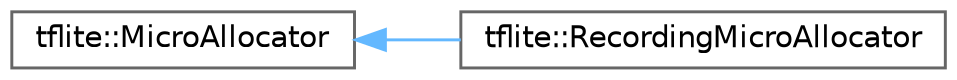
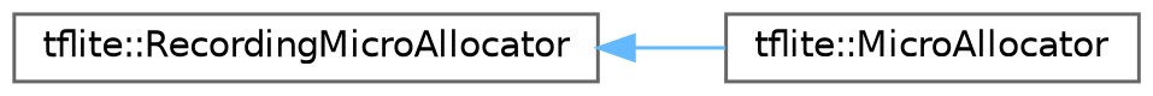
  digraph {
    rankdir=LR
    node [color=grey40 fillcolor=white fontname=Helvetica fontsize=10 shape=box style=filled]
    n1 [height=0.2 label="tflite::MicroAllocator" width=0.4]
    n2 [height=0.2 label="tflite::RecordingMicroAllocator" width=0.4]
-   n1 -> n2 [color=steelblue1 dir=back fontname=Helvetica fontsize=10 labelfontname=Helvetica labelfontsize=10 style=solid]
+   n2 -> n1 [color=steelblue1 dir=back fontname=Helvetica fontsize=10 labelfontname=Helvetica labelfontsize=10 style=solid]
  }
